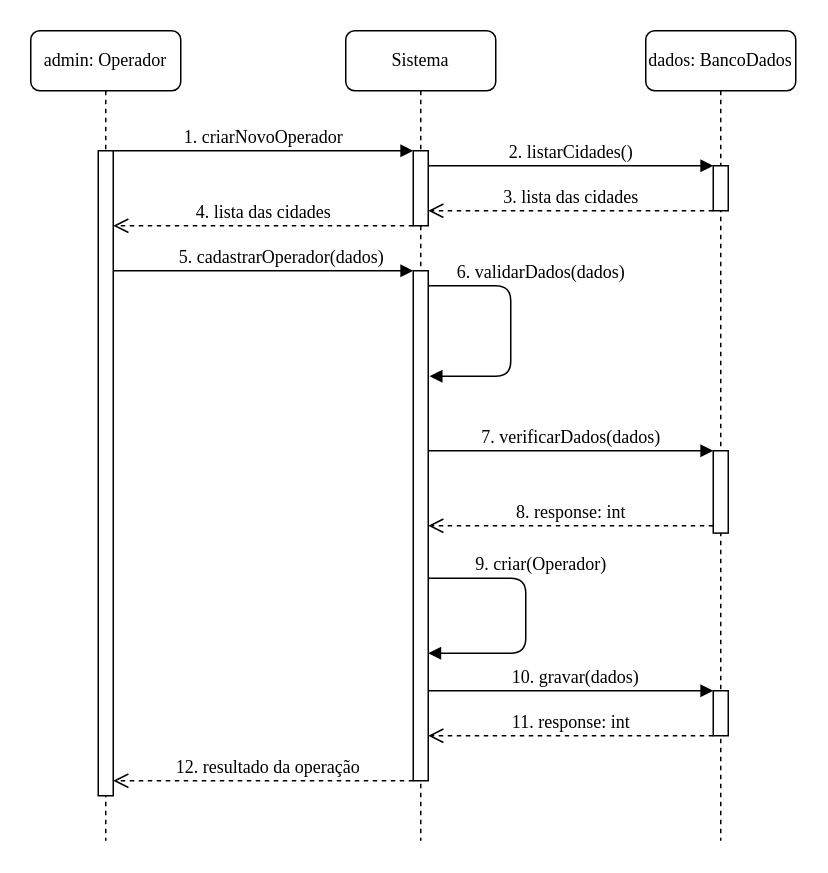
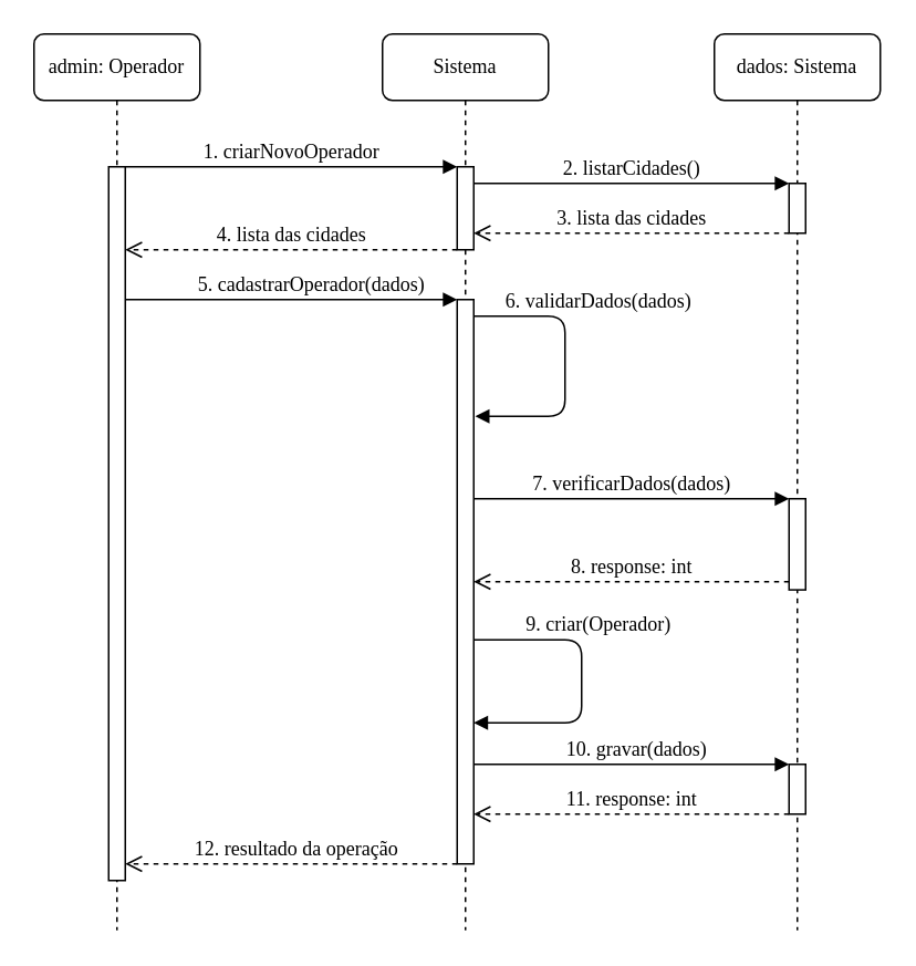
  <mxCell id="0" />
  <mxCell id="1" parent="0" />
  <mxCell id="2" value="5. cadastrarOperador(dados)" style="html=1;verticalAlign=bottom;endArrow=block;labelBackgroundColor=none;fontFamily=Verdana;fontSize=12;edgeStyle=elbowEdgeStyle;elbow=vertical;" parent="1" source="4" target="8" edge="1"><mxGeometry x="0.121" relative="1" as="geometry"><mxPoint x="150" y="200" as="sourcePoint" /><mxPoint as="offset" /><mxPoint x="280" y="180" as="targetPoint" /><Array as="points"><mxPoint x="260" y="180" /></Array></mxGeometry></mxCell>
  <mxCell id="3" value="admin: Operador" style="shape=umlLifeline;perimeter=lifelinePerimeter;whiteSpace=wrap;html=1;container=1;collapsible=0;recursiveResize=0;outlineConnect=0;rounded=1;shadow=0;comic=0;labelBackgroundColor=none;strokeWidth=1;fontFamily=Verdana;fontSize=12;align=center;" parent="1" vertex="1"><mxGeometry x="20" y="20" width="100" height="540" as="geometry" /></mxCell>
  <mxCell id="4" value="" style="html=1;points=[];perimeter=orthogonalPerimeter;rounded=0;shadow=0;comic=0;labelBackgroundColor=none;strokeWidth=1;fontFamily=Verdana;fontSize=12;align=center;" parent="3" vertex="1"><mxGeometry x="45" y="80" width="10" height="430" as="geometry" /></mxCell>
  <mxCell id="5" value="&lt;div&gt;1. criarNovoOperador&lt;/div&gt;" style="html=1;verticalAlign=bottom;endArrow=block;labelBackgroundColor=none;fontFamily=Verdana;fontSize=12;edgeStyle=elbowEdgeStyle;elbow=vertical;" parent="1" source="4" target="7" edge="1"><mxGeometry x="0.002" relative="1" as="geometry"><mxPoint x="140" y="150" as="sourcePoint" /><mxPoint as="offset" /><Array as="points"><mxPoint x="190" y="100" /></Array></mxGeometry></mxCell>
  <mxCell id="6" value="Sistema" style="shape=umlLifeline;perimeter=lifelinePerimeter;whiteSpace=wrap;html=1;container=1;collapsible=0;recursiveResize=0;outlineConnect=0;rounded=1;shadow=0;comic=0;labelBackgroundColor=none;strokeWidth=1;fontFamily=Verdana;fontSize=12;align=center;" parent="1" vertex="1"><mxGeometry x="230" y="20" width="100" height="540" as="geometry" /></mxCell>
  <mxCell id="7" value="" style="html=1;points=[];perimeter=orthogonalPerimeter;rounded=0;shadow=0;comic=0;labelBackgroundColor=none;strokeWidth=1;fontFamily=Verdana;fontSize=12;align=center;" parent="6" vertex="1"><mxGeometry x="45" y="80" width="10" height="50" as="geometry" /></mxCell>
  <mxCell id="8" value="" style="html=1;points=[];perimeter=orthogonalPerimeter;rounded=0;shadow=0;comic=0;labelBackgroundColor=none;strokeWidth=1;fontFamily=Verdana;fontSize=12;align=center;" parent="6" vertex="1"><mxGeometry x="45" y="160" width="10" height="340" as="geometry" /></mxCell>
  <mxCell id="9" value="6. validarDados(dados)" style="html=1;verticalAlign=bottom;endArrow=block;labelBackgroundColor=none;fontFamily=Verdana;fontSize=12;edgeStyle=elbowEdgeStyle;elbow=horizontal;entryX=1.06;entryY=0.531;entryDx=0;entryDy=0;entryPerimeter=0;" parent="6" edge="1"><mxGeometry x="-0.351" y="20" relative="1" as="geometry"><mxPoint x="55.0" y="170.0" as="sourcePoint" /><mxPoint as="offset" /><Array as="points"><mxPoint x="110" y="170" /></Array><mxPoint x="55.89" y="230.317" as="targetPoint" /></mxGeometry></mxCell>
  <mxCell id="10" value="9. criar(Operador)" style="html=1;verticalAlign=bottom;endArrow=block;labelBackgroundColor=none;fontFamily=Verdana;fontSize=12;edgeStyle=elbowEdgeStyle;elbow=horizontal;" parent="6" edge="1"><mxGeometry x="-0.278" y="10" relative="1" as="geometry"><mxPoint x="55.0" y="365.0" as="sourcePoint" /><mxPoint as="offset" /><Array as="points"><mxPoint x="120" y="370" /></Array><mxPoint x="55.0" y="415.0" as="targetPoint" /></mxGeometry></mxCell>
  <mxCell id="11" value="8. response: int" style="html=1;verticalAlign=bottom;endArrow=open;dashed=1;endSize=8;labelBackgroundColor=none;fontFamily=Verdana;fontSize=12;edgeStyle=elbowEdgeStyle;elbow=horizontal;" parent="1" source="13" target="8" edge="1"><mxGeometry x="0.005" relative="1" as="geometry"><mxPoint x="85" y="570" as="targetPoint" /><mxPoint x="770" y="380" as="sourcePoint" /><Array as="points"><mxPoint x="360" y="350" /></Array><mxPoint as="offset" /></mxGeometry></mxCell>
- <mxCell id="12" value="dados: BancoDados" style="shape=umlLifeline;perimeter=lifelinePerimeter;whiteSpace=wrap;html=1;container=1;collapsible=0;recursiveResize=0;outlineConnect=0;rounded=1;shadow=0;comic=0;labelBackgroundColor=none;strokeWidth=1;fontFamily=Verdana;fontSize=12;align=center;" parent="1" vertex="1"><mxGeometry x="430" y="20" width="100" height="540" as="geometry" /></mxCell>
+ <mxCell id="12" value="dados: Sistema" style="shape=umlLifeline;perimeter=lifelinePerimeter;whiteSpace=wrap;html=1;container=1;collapsible=0;recursiveResize=0;outlineConnect=0;rounded=1;shadow=0;comic=0;labelBackgroundColor=none;strokeWidth=1;fontFamily=Verdana;fontSize=12;align=center;" parent="1" vertex="1"><mxGeometry x="430" y="20" width="100" height="540" as="geometry" /></mxCell>
  <mxCell id="13" value="" style="html=1;points=[];perimeter=orthogonalPerimeter;rounded=0;shadow=0;comic=0;labelBackgroundColor=none;strokeWidth=1;fontFamily=Verdana;fontSize=12;align=center;" parent="12" vertex="1"><mxGeometry x="45" y="280" width="10" height="54.9" as="geometry" /></mxCell>
  <mxCell id="14" value="" style="html=1;points=[];perimeter=orthogonalPerimeter;rounded=0;shadow=0;comic=0;labelBackgroundColor=none;strokeWidth=1;fontFamily=Verdana;fontSize=12;align=center;" parent="12" vertex="1"><mxGeometry x="45" y="440" width="10" height="30" as="geometry" /></mxCell>
  <mxCell id="15" value="" style="html=1;points=[];perimeter=orthogonalPerimeter;rounded=0;shadow=0;comic=0;labelBackgroundColor=none;strokeWidth=1;fontFamily=Verdana;fontSize=12;align=center;" parent="12" vertex="1"><mxGeometry x="45" y="90" width="10" height="30" as="geometry" /></mxCell>
  <mxCell id="16" value="7. verificarDados(dados)" style="html=1;verticalAlign=bottom;endArrow=block;labelBackgroundColor=none;fontFamily=Verdana;fontSize=12;edgeStyle=elbowEdgeStyle;elbow=horizontal;" parent="1" source="8" target="13" edge="1"><mxGeometry x="-0.005" relative="1" as="geometry"><mxPoint x="260" y="315" as="sourcePoint" /><mxPoint as="offset" /><Array as="points"><mxPoint x="330" y="300" /></Array></mxGeometry></mxCell>
  <mxCell id="17" value="12. resultado da operação" style="html=1;verticalAlign=bottom;endArrow=open;dashed=1;endSize=8;labelBackgroundColor=none;fontFamily=Verdana;fontSize=12;edgeStyle=elbowEdgeStyle;elbow=vertical;" parent="1" source="8" target="4" edge="1"><mxGeometry x="-0.027" relative="1" as="geometry"><mxPoint x="90" y="520" as="targetPoint" /><mxPoint x="465" y="510" as="sourcePoint" /><Array as="points"><mxPoint x="180" y="520" /></Array><mxPoint as="offset" /></mxGeometry></mxCell>
  <mxCell id="18" value="&lt;div&gt;2. listarCidades()&lt;br&gt;&lt;/div&gt;" style="html=1;verticalAlign=bottom;endArrow=block;labelBackgroundColor=none;fontFamily=Verdana;fontSize=12;edgeStyle=elbowEdgeStyle;elbow=vertical;" parent="1" source="7" target="15" edge="1"><mxGeometry x="0.0" relative="1" as="geometry"><mxPoint x="295" y="110" as="sourcePoint" /><mxPoint as="offset" /><Array as="points"><mxPoint x="380" y="110" /></Array></mxGeometry></mxCell>
  <mxCell id="19" value="10. gravar(dados)" style="html=1;verticalAlign=bottom;endArrow=block;labelBackgroundColor=none;fontFamily=Verdana;fontSize=12;edgeStyle=elbowEdgeStyle;elbow=vertical;" parent="1" edge="1" target="14" source="8"><mxGeometry x="0.027" relative="1" as="geometry"><mxPoint x="279.7" y="460" as="sourcePoint" /><mxPoint as="offset" /><Array as="points"><mxPoint x="390" y="460" /></Array><mxPoint x="400" y="460" as="targetPoint" /></mxGeometry></mxCell>
  <mxCell id="20" value="3. lista das cidades" style="html=1;verticalAlign=bottom;endArrow=open;dashed=1;endSize=8;labelBackgroundColor=none;fontFamily=Verdana;fontSize=12;edgeStyle=elbowEdgeStyle;elbow=vertical;" parent="1" edge="1" target="7" source="15"><mxGeometry x="0.004" relative="1" as="geometry"><mxPoint x="285" y="140" as="targetPoint" /><mxPoint x="480" y="140" as="sourcePoint" /><Array as="points"><mxPoint x="340" y="140" /></Array><mxPoint as="offset" /></mxGeometry></mxCell>
  <mxCell id="21" value="11. response: int" style="html=1;verticalAlign=bottom;endArrow=open;dashed=1;endSize=8;labelBackgroundColor=none;fontFamily=Verdana;fontSize=12;edgeStyle=elbowEdgeStyle;elbow=vertical;" parent="1" edge="1" target="8" source="14"><mxGeometry x="0.002" relative="1" as="geometry"><mxPoint x="285" y="490" as="targetPoint" /><mxPoint x="475" y="490" as="sourcePoint" /><Array as="points"><mxPoint x="370" y="490" /></Array><mxPoint as="offset" /></mxGeometry></mxCell>
  <mxCell id="22" value="4. lista das cidades" style="html=1;verticalAlign=bottom;endArrow=open;dashed=1;endSize=8;labelBackgroundColor=none;fontFamily=Verdana;fontSize=12;edgeStyle=elbowEdgeStyle;elbow=vertical;" parent="1" edge="1" target="4" source="7"><mxGeometry x="0.004" relative="1" as="geometry"><mxPoint x="75" y="150" as="targetPoint" /><mxPoint x="270" y="150" as="sourcePoint" /><Array as="points"><mxPoint x="130" y="150" /></Array><mxPoint as="offset" /></mxGeometry></mxCell>
